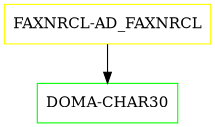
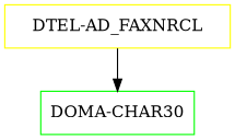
  digraph {
    node [shape=box]
-   "DTEL-AD_FAXNRCL" [color=yellow label="FAXNRCL-AD_FAXNRCL"]
+   "DTEL-AD_FAXNRCL" [color=yellow]
    "DOMA-CHAR30" [color=green]
    "DTEL-AD_FAXNRCL" -> "DOMA-CHAR30"
  }
